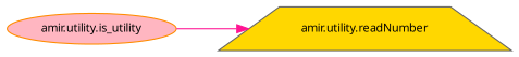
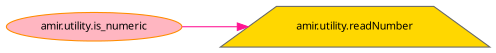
  digraph {
    rankdir=RL
    fontname="Noto Sans"
    node [fontname="Noto Sans" fontsize=10 style=filled]
    n1 [color=gray40 fillcolor=gold fontcolor=black height=0.2 label="amir.utility.readNumber" shape=trapezium width=0.4]
-   n2 [color=darkorange fillcolor=lightpink height=0.2 label="amir.utility.is_utility" shape=ellipse width=0.4]
+   n2 [color=darkorange fillcolor=lightpink height=0.2 label="amir.utility.is_numeric" shape=ellipse width=0.4]
    n1 -> n2 [color=deeppink dir=back fontname="Noto Sans" fontsize=10 labelfontname="FreeSans.ttf" labelfontsize=10 style=solid]
  }
